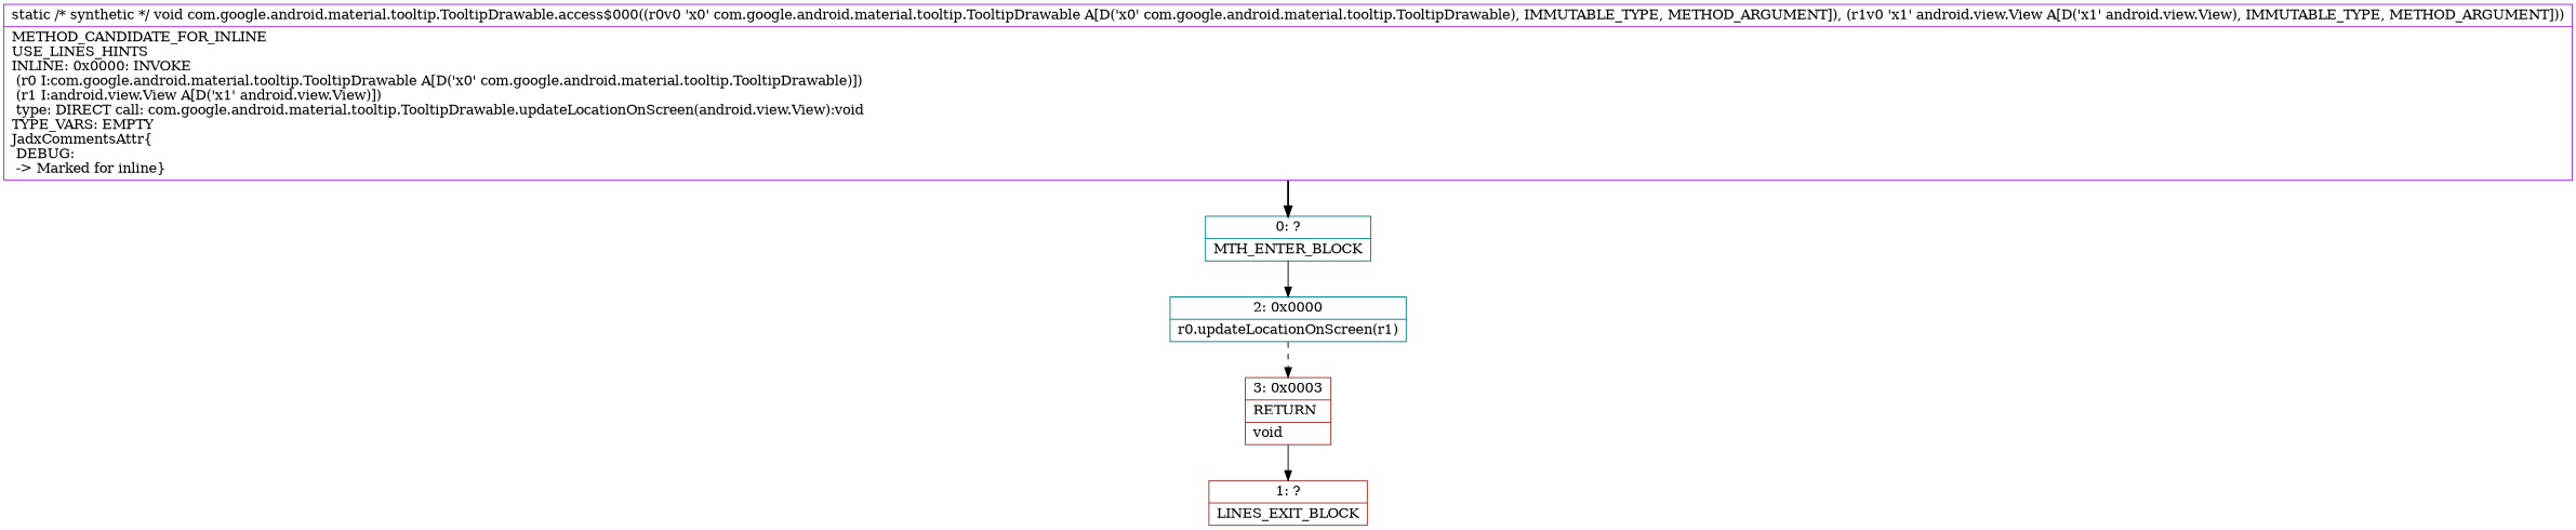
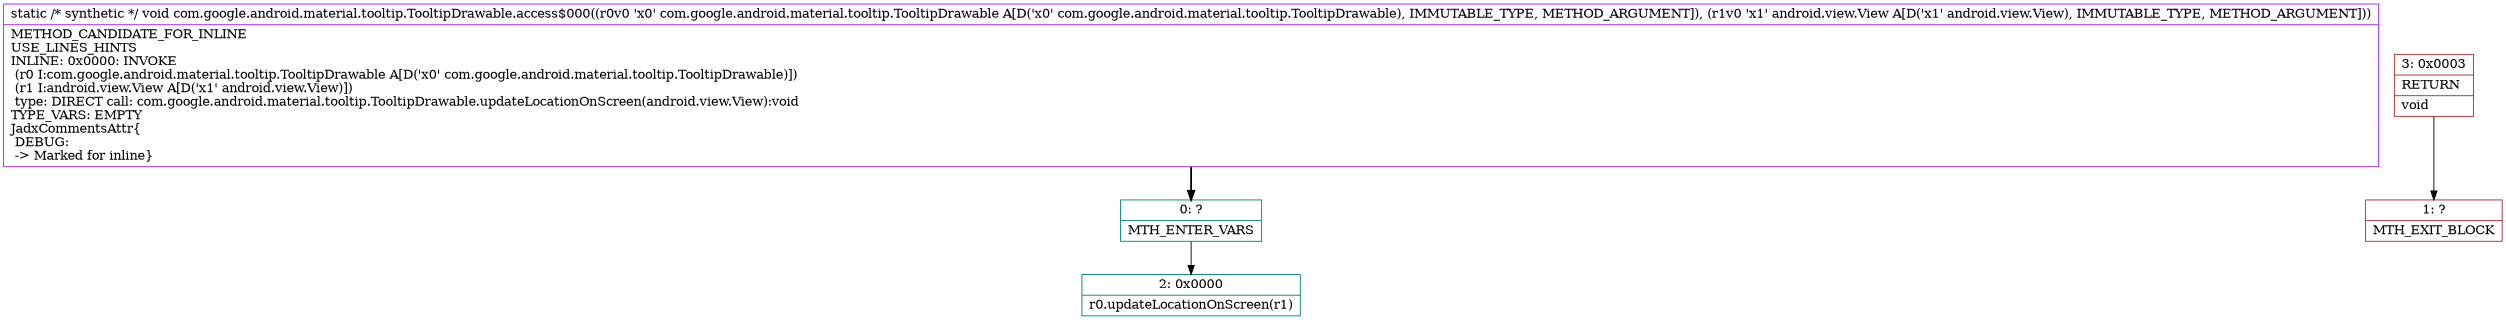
  digraph {
    node [color=teal shape=record]
    edge [style=solid]
-   n1 [label="{0\:\ ?|MTH_ENTER_BLOCK\l}"]
+   n1 [label="{0\:\ ?|MTH_ENTER_VARS\l}"]
    n2 [label="{2\:\ 0x0000|r0.updateLocationOnScreen(r1)\l}"]
    n3 [color=brown label="{3\:\ 0x0003|RETURN\l|void\l}"]
-   n4 [color=brown label="{1\:\ ?|LINES_EXIT_BLOCK\l}"]
+   n4 [color=brown label="{1\:\ ?|MTH_EXIT_BLOCK\l}"]
    n5 [color=purple label="{static \/* synthetic *\/ void com.google.android.material.tooltip.TooltipDrawable.access$000((r0v0 'x0' com.google.android.material.tooltip.TooltipDrawable A[D('x0' com.google.android.material.tooltip.TooltipDrawable), IMMUTABLE_TYPE, METHOD_ARGUMENT]), (r1v0 'x1' android.view.View A[D('x1' android.view.View), IMMUTABLE_TYPE, METHOD_ARGUMENT]))  | METHOD_CANDIDATE_FOR_INLINE\lUSE_LINES_HINTS\lINLINE: 0x0000: INVOKE  \l  (r0 I:com.google.android.material.tooltip.TooltipDrawable A[D('x0' com.google.android.material.tooltip.TooltipDrawable)])\l  (r1 I:android.view.View A[D('x1' android.view.View)])\l type: DIRECT call: com.google.android.material.tooltip.TooltipDrawable.updateLocationOnScreen(android.view.View):void\lTYPE_VARS: EMPTY\lJadxCommentsAttr\{\l DEBUG: \l \-\> Marked for inline\}\l}"]
    n1 -> n2
-   n2 -> n3 [style=dashed]
    n3 -> n4
    n5 -> n1 [style=bold]
  }
